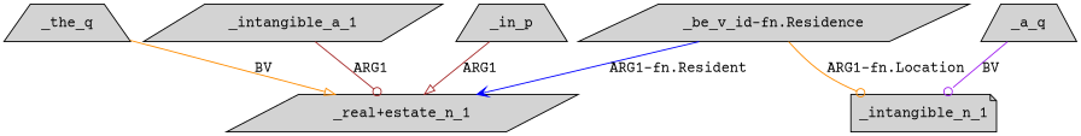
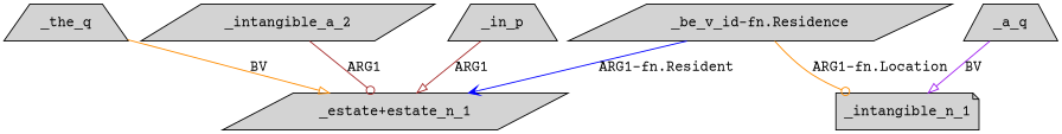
  digraph {
    fontname="Courier Prime"
    node [fontname="Courier Prime" shape=parallelogram style=filled]
    edge [arrowhead=onormal color=darkorange fontname="Courier Prime"]
-   "_real+estate_n_1"
+   "_real+estate_n_1" [label="_estate+estate_n_1"]
    _the_q [shape=trapezium]
    _in_p [shape=trapezium]
    "_be_v_id-fn.Residence"
    _intangible_n_1 [shape=note]
    _a_q [shape=trapezium]
-   _intangible_a_1
+   _intangible_a_1 [label=_intangible_a_2]
    _the_q -> "_real+estate_n_1" [label=BV]
    _in_p -> "_real+estate_n_1" [color=brown label=ARG1]
    "_be_v_id-fn.Residence" -> "_real+estate_n_1" [arrowhead=vee color=blue label="ARG1-fn.Resident"]
    "_be_v_id-fn.Residence" -> _intangible_n_1 [arrowhead=odot label="ARG1-fn.Location"]
-   _a_q -> _intangible_n_1 [arrowhead=odot color=purple label=BV]
+   _a_q -> _intangible_n_1 [color=purple label=BV]
    _intangible_a_1 -> "_real+estate_n_1" [arrowhead=odot color=brown label=ARG1]
  }
